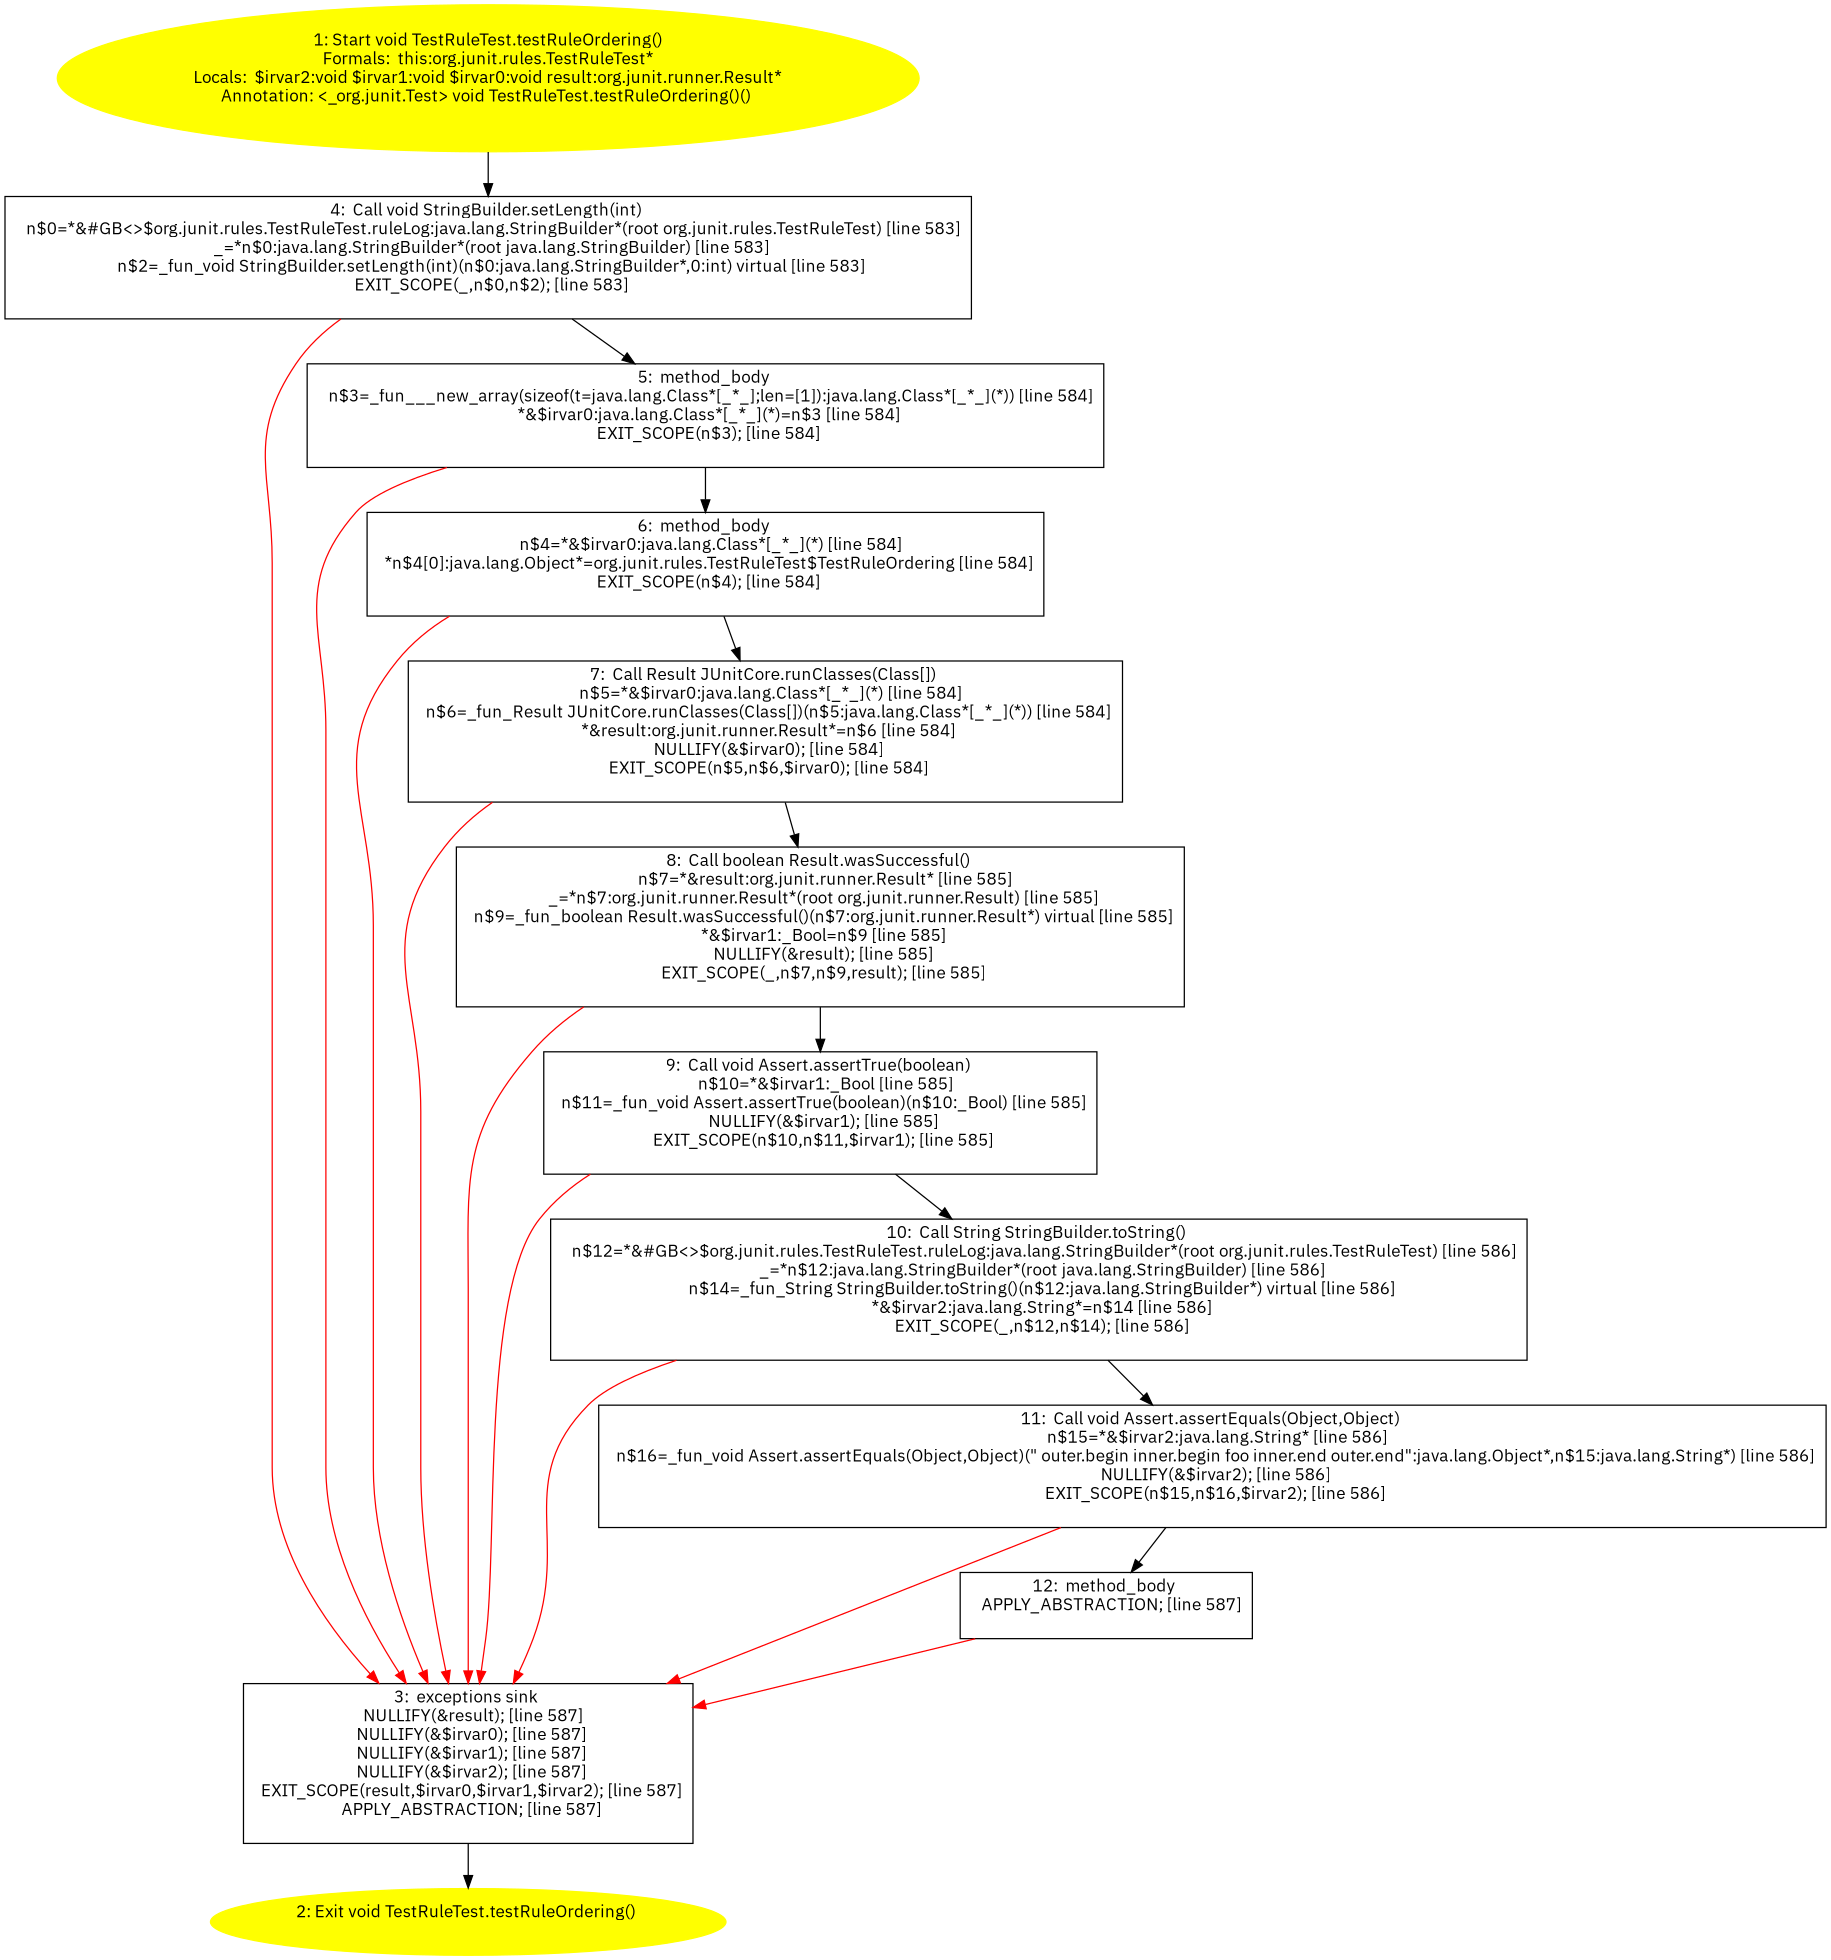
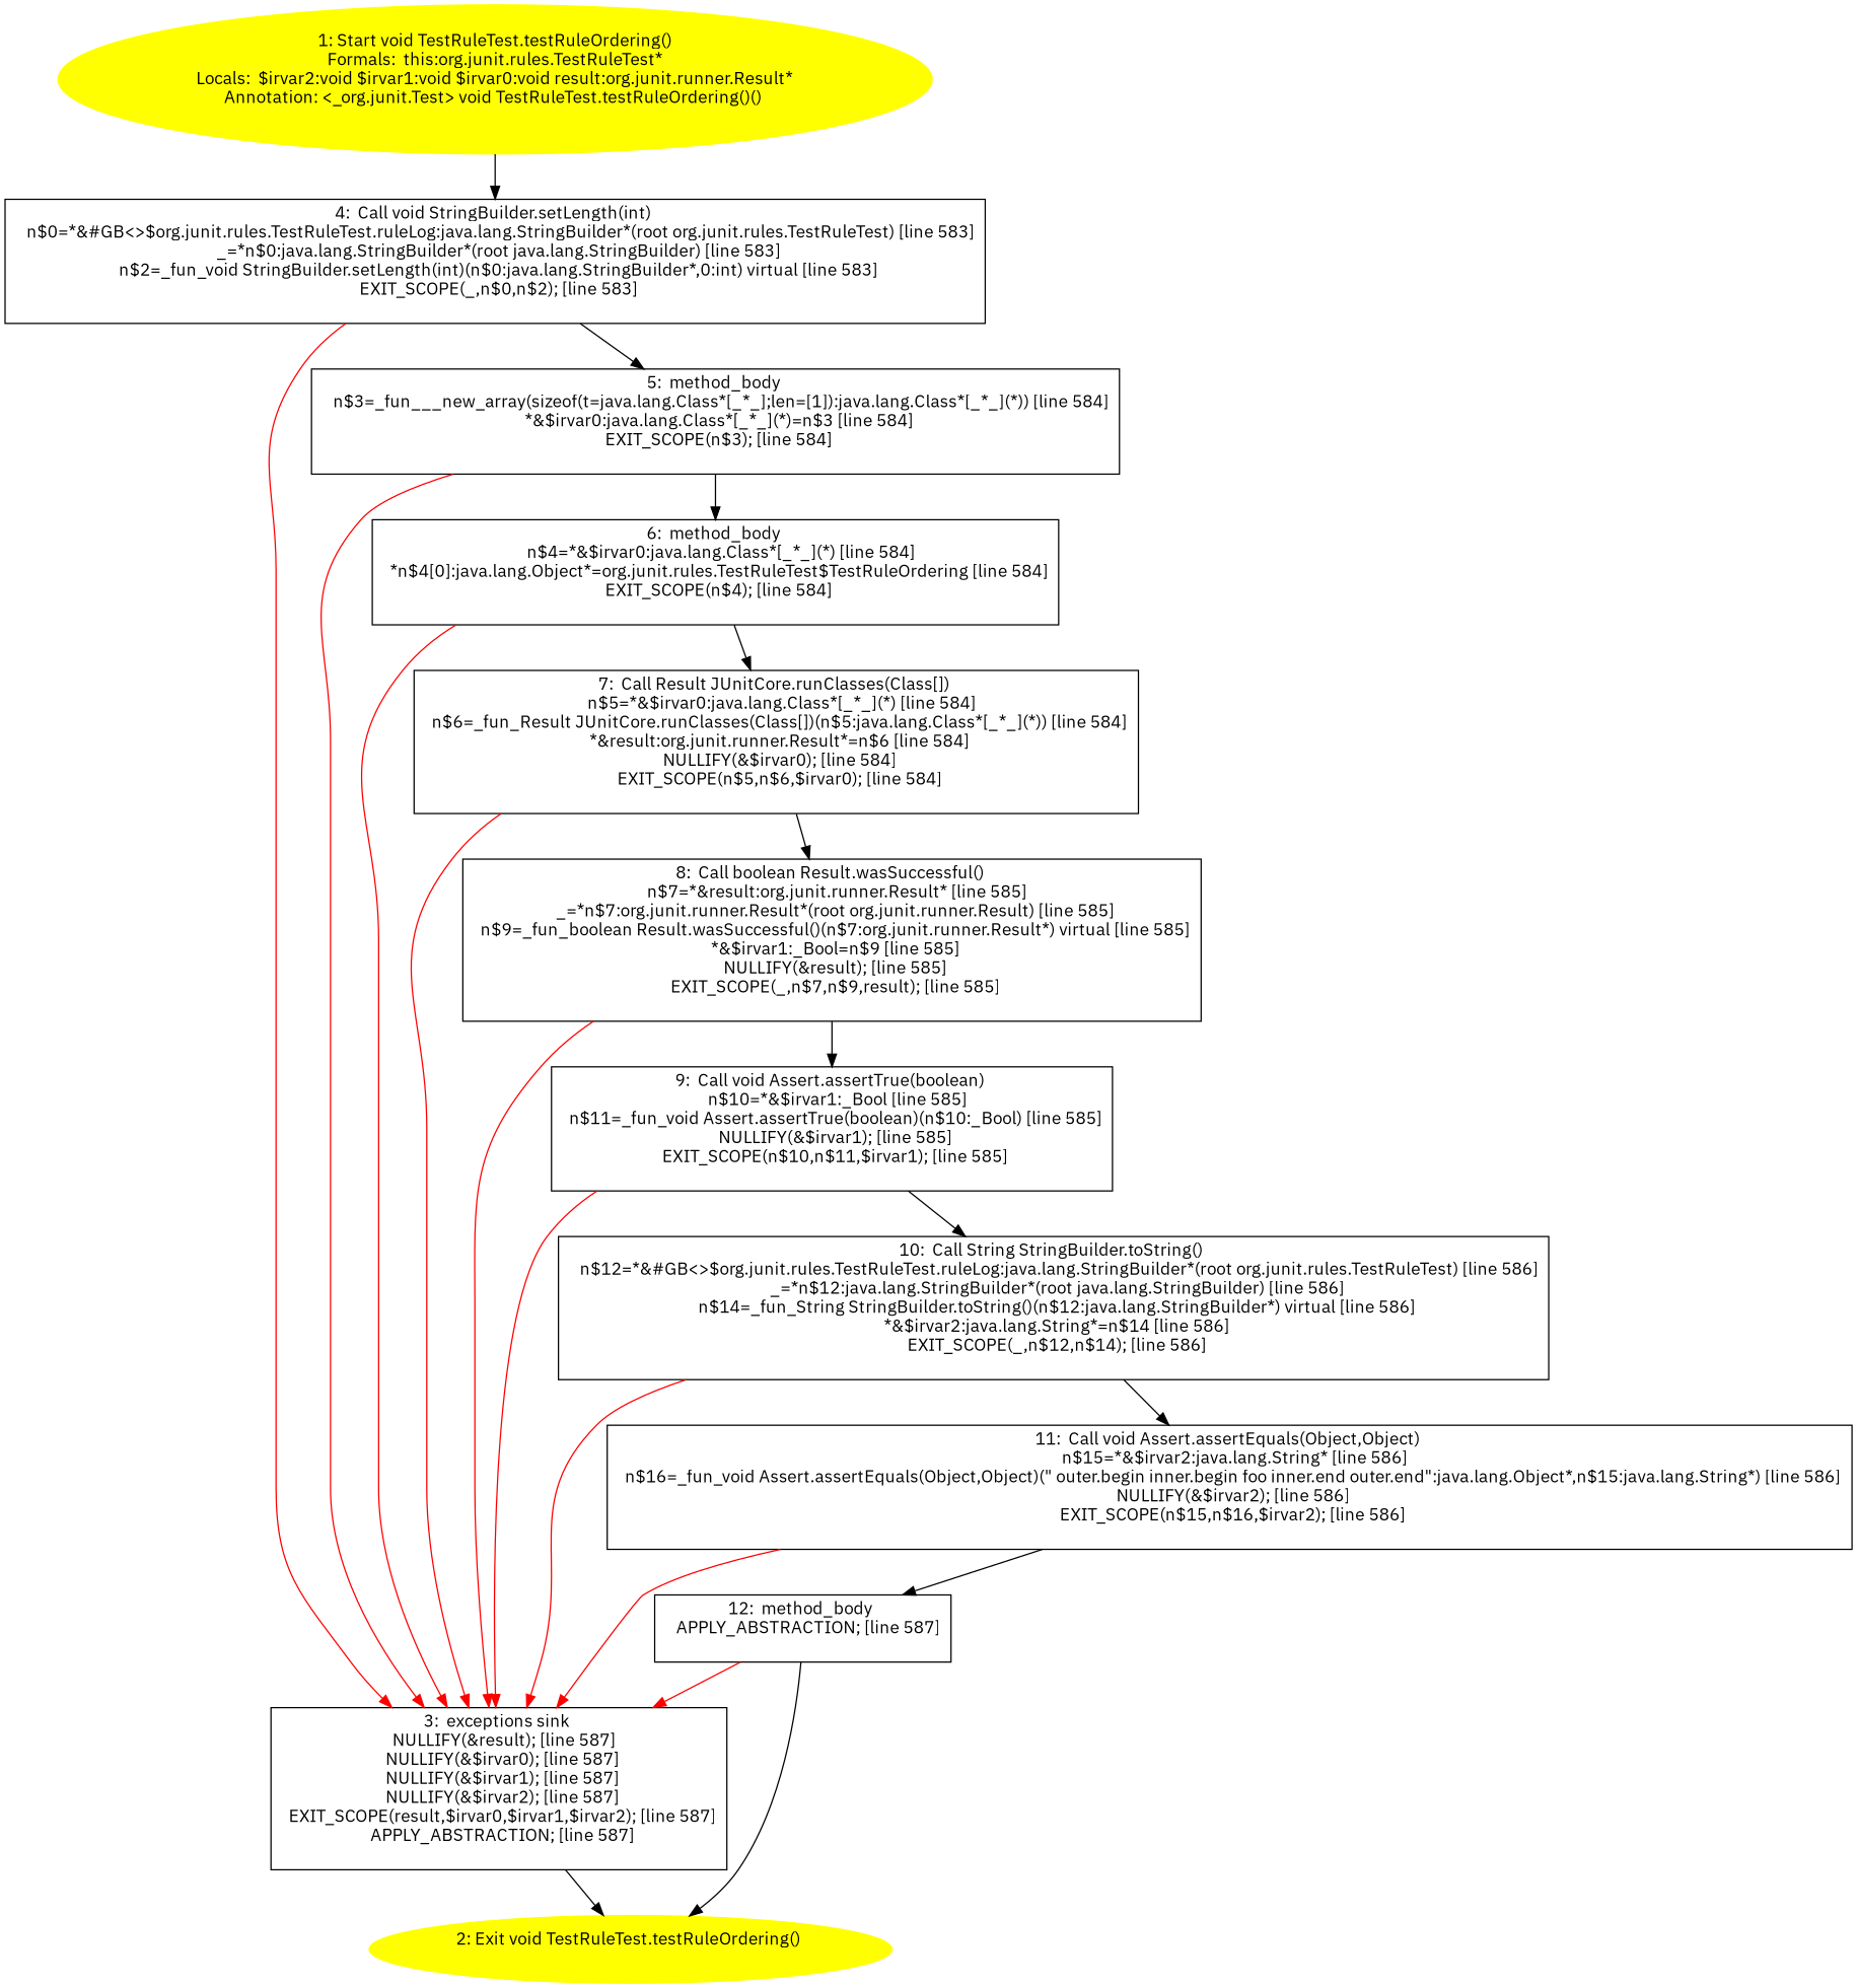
  digraph {
    fontname="IBM Plex Sans"
    node [fontname="IBM Plex Sans" shape=box]
    edge [fontname="IBM Plex Sans"]
    n1 [color=yellow label="1: Start void TestRuleTest.testRuleOrdering()\nFormals:  this:org.junit.rules.TestRuleTest*\nLocals:  $irvar2:void $irvar1:void $irvar0:void result:org.junit.runner.Result*\nAnnotation: <_org.junit.Test> void TestRuleTest.testRuleOrdering()() \n  " style=filled shape=""]
    n2 [label="4:  Call void StringBuilder.setLength(int) \n   n$0=*&#GB<>$org.junit.rules.TestRuleTest.ruleLog:java.lang.StringBuilder*(root org.junit.rules.TestRuleTest) [line 583]\n  _=*n$0:java.lang.StringBuilder*(root java.lang.StringBuilder) [line 583]\n  n$2=_fun_void StringBuilder.setLength(int)(n$0:java.lang.StringBuilder*,0:int) virtual [line 583]\n  EXIT_SCOPE(_,n$0,n$2); [line 583]\n "]
    n3 [label="3:  exceptions sink \n   NULLIFY(&result); [line 587]\n  NULLIFY(&$irvar0); [line 587]\n  NULLIFY(&$irvar1); [line 587]\n  NULLIFY(&$irvar2); [line 587]\n  EXIT_SCOPE(result,$irvar0,$irvar1,$irvar2); [line 587]\n  APPLY_ABSTRACTION; [line 587]\n "]
    n4 [label="5:  method_body \n   n$3=_fun___new_array(sizeof(t=java.lang.Class*[_*_];len=[1]):java.lang.Class*[_*_](*)) [line 584]\n  *&$irvar0:java.lang.Class*[_*_](*)=n$3 [line 584]\n  EXIT_SCOPE(n$3); [line 584]\n "]
    n5 [color=yellow label="2: Exit void TestRuleTest.testRuleOrdering() \n  " style=filled shape=""]
    n6 [label="6:  method_body \n   n$4=*&$irvar0:java.lang.Class*[_*_](*) [line 584]\n  *n$4[0]:java.lang.Object*=org.junit.rules.TestRuleTest$TestRuleOrdering [line 584]\n  EXIT_SCOPE(n$4); [line 584]\n "]
    n7 [label="7:  Call Result JUnitCore.runClasses(Class[]) \n   n$5=*&$irvar0:java.lang.Class*[_*_](*) [line 584]\n  n$6=_fun_Result JUnitCore.runClasses(Class[])(n$5:java.lang.Class*[_*_](*)) [line 584]\n  *&result:org.junit.runner.Result*=n$6 [line 584]\n  NULLIFY(&$irvar0); [line 584]\n  EXIT_SCOPE(n$5,n$6,$irvar0); [line 584]\n "]
    n8 [label="8:  Call boolean Result.wasSuccessful() \n   n$7=*&result:org.junit.runner.Result* [line 585]\n  _=*n$7:org.junit.runner.Result*(root org.junit.runner.Result) [line 585]\n  n$9=_fun_boolean Result.wasSuccessful()(n$7:org.junit.runner.Result*) virtual [line 585]\n  *&$irvar1:_Bool=n$9 [line 585]\n  NULLIFY(&result); [line 585]\n  EXIT_SCOPE(_,n$7,n$9,result); [line 585]\n "]
    n9 [label="9:  Call void Assert.assertTrue(boolean) \n   n$10=*&$irvar1:_Bool [line 585]\n  n$11=_fun_void Assert.assertTrue(boolean)(n$10:_Bool) [line 585]\n  NULLIFY(&$irvar1); [line 585]\n  EXIT_SCOPE(n$10,n$11,$irvar1); [line 585]\n "]
    n10 [label="10:  Call String StringBuilder.toString() \n   n$12=*&#GB<>$org.junit.rules.TestRuleTest.ruleLog:java.lang.StringBuilder*(root org.junit.rules.TestRuleTest) [line 586]\n  _=*n$12:java.lang.StringBuilder*(root java.lang.StringBuilder) [line 586]\n  n$14=_fun_String StringBuilder.toString()(n$12:java.lang.StringBuilder*) virtual [line 586]\n  *&$irvar2:java.lang.String*=n$14 [line 586]\n  EXIT_SCOPE(_,n$12,n$14); [line 586]\n "]
    n11 [label="11:  Call void Assert.assertEquals(Object,Object) \n   n$15=*&$irvar2:java.lang.String* [line 586]\n  n$16=_fun_void Assert.assertEquals(Object,Object)(\" outer.begin inner.begin foo inner.end outer.end\":java.lang.Object*,n$15:java.lang.String*) [line 586]\n  NULLIFY(&$irvar2); [line 586]\n  EXIT_SCOPE(n$15,n$16,$irvar2); [line 586]\n "]
    n12 [label="12:  method_body \n   APPLY_ABSTRACTION; [line 587]\n "]
    n1 -> n2
    n2 -> n3 [color=red]
    n2 -> n4
    n3 -> n5
    n4 -> n3 [color=red]
    n4 -> n6
    n6 -> n3 [color=red]
    n6 -> n7
    n7 -> n3 [color=red]
    n7 -> n8
    n8 -> n3 [color=red]
    n8 -> n9
    n9 -> n3 [color=red]
    n9 -> n10
    n10 -> n3 [color=red]
    n10 -> n11
    n11 -> n3 [color=red]
    n11 -> n12
    n12 -> n3 [color=red]
+   n12 -> n5
  }
